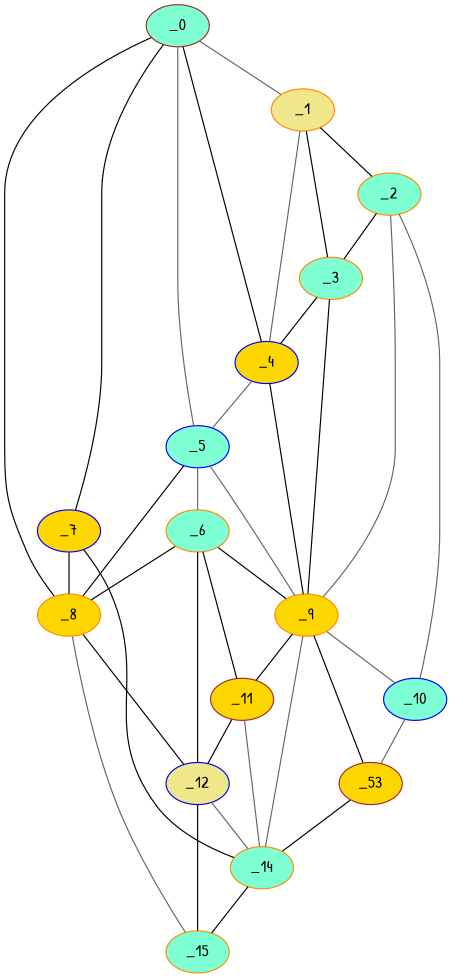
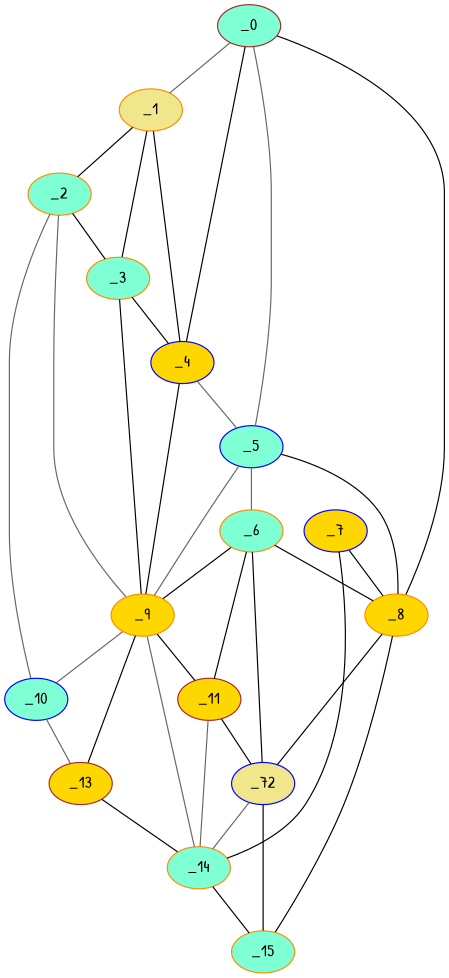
  graph {
    fontname="Patrick Hand"
    node [color=darkorange fillcolor=aquamarine fontname="Patrick Hand" style=filled x=94 y=111]
    edge [color=black fontname="Patrick Hand" valence=2]
    _0 [color=brown x=38]
    _1 [fillcolor=khaki x=40 y=62]
    _4 [color=blue fillcolor=gold x=56 y=71]
    _5 [color=blue x=67 y=80]
    _7 [color=blue fillcolor=gold x=79 y=113]
    _8 [fillcolor=gold x=81 y=99]
    _2 [x=44 y=27]
    _3 [x=53 y=66]
    _9 [fillcolor=gold x=82 y=62]
    _6 [x=79 y=83]
    _14 [y=59]
    _15
-   _12 [color=blue fillcolor=khaki x=93 y=90]
+   _12 [color=blue fillcolor=khaki x=93 y=90 label=_72]
    _10 [color=blue x=89 y=28]
    _11 [color=brown fillcolor=gold x=93 y=76]
-   _13 [color=brown fillcolor=gold y=48 label=_53]
+   _13 [color=brown fillcolor=gold y=48]
    _0 -- _1 [color=gray40 valence=1]
    _0 -- _4
    _0 -- _5 [color=gray40 valence=1]
-   _0 -- _7 [valence=1]
    _0 -- _8
-   _1 -- _4 [color=gray40]
+   _1 -- _4
    _1 -- _2 [valence=1]
    _1 -- _3
    _4 -- _5 [color=gray40 valence=1]
    _4 -- _9
    _5 -- _8
    _5 -- _9 [color=gray40 valence=1]
    _5 -- _6 [color=gray40]
    _7 -- _8
    _7 -- _14 [valence=1]
-   _8 -- _15 [color=gray40]
+   _8 -- _15
    _8 -- _12
    _2 -- _3
    _2 -- _9 [color=gray40 valence=1]
    _2 -- _10 [color=gray40 valence=1]
    _3 -- _4
    _3 -- _9
    _9 -- _14 [color=gray40]
    _9 -- _10 [color=gray40]
    _9 -- _11
    _9 -- _13 [valence=1]
    _6 -- _8
    _6 -- _9
    _6 -- _12
    _6 -- _11 [valence=1]
    _14 -- _15 [valence=1]
    _12 -- _14 [color=gray40]
    _12 -- _15 [valence=1]
    _10 -- _13 [color=gray40 valence=1]
    _11 -- _14 [color=gray40 valence=1]
    _11 -- _12
    _13 -- _14 [valence=1]
  }
